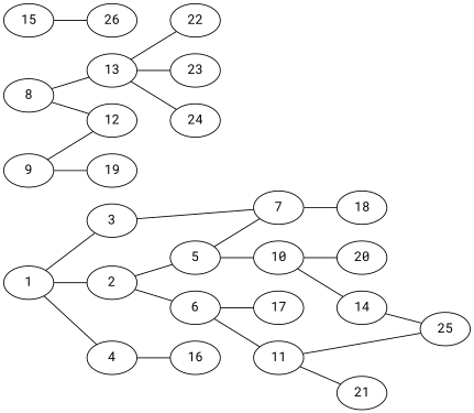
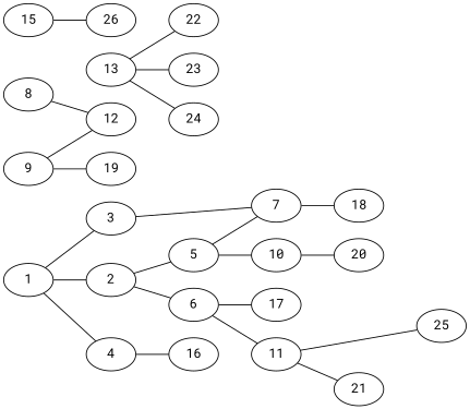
  graph {
    fontname="Roboto Mono"
    rankdir=LR
    node [chem=C fontname="Roboto Mono"]
    edge [fontname="Roboto Mono" valence=1]
    1
    2
    3
    4
    5
    6
    7 [chem=N]
    16 [chem=H]
    10
    11
    17 [chem=H]
    18 [chem=H]
    12 [chem=N]
    8
    13
    9
    19 [chem=H]
-   14
    20 [chem=H]
    21 [chem=H]
    25 [chem=H]
    22 [chem=H]
    23 [chem=H]
    24 [chem=H]
    15 [chem=Cl]
    26 [chem=H]
    1 -- 2
    1 -- 3
    1 -- 4 [valence=2]
    2 -- 5 [valence=2]
    2 -- 6
    3 -- 7
    4 -- 16
    5 -- 7
    5 -- 10
    6 -- 11 [valence=2]
    6 -- 17
    7 -- 18
-   10 -- 14 [valence=2]
    10 -- 20
    11 -- 21
    11 -- 25
    8 -- 12
-   8 -- 13
    13 -- 22
    13 -- 23
    13 -- 24
    9 -- 12 [valence=2]
    9 -- 19
-   14 -- 25
    15 -- 26
  }
